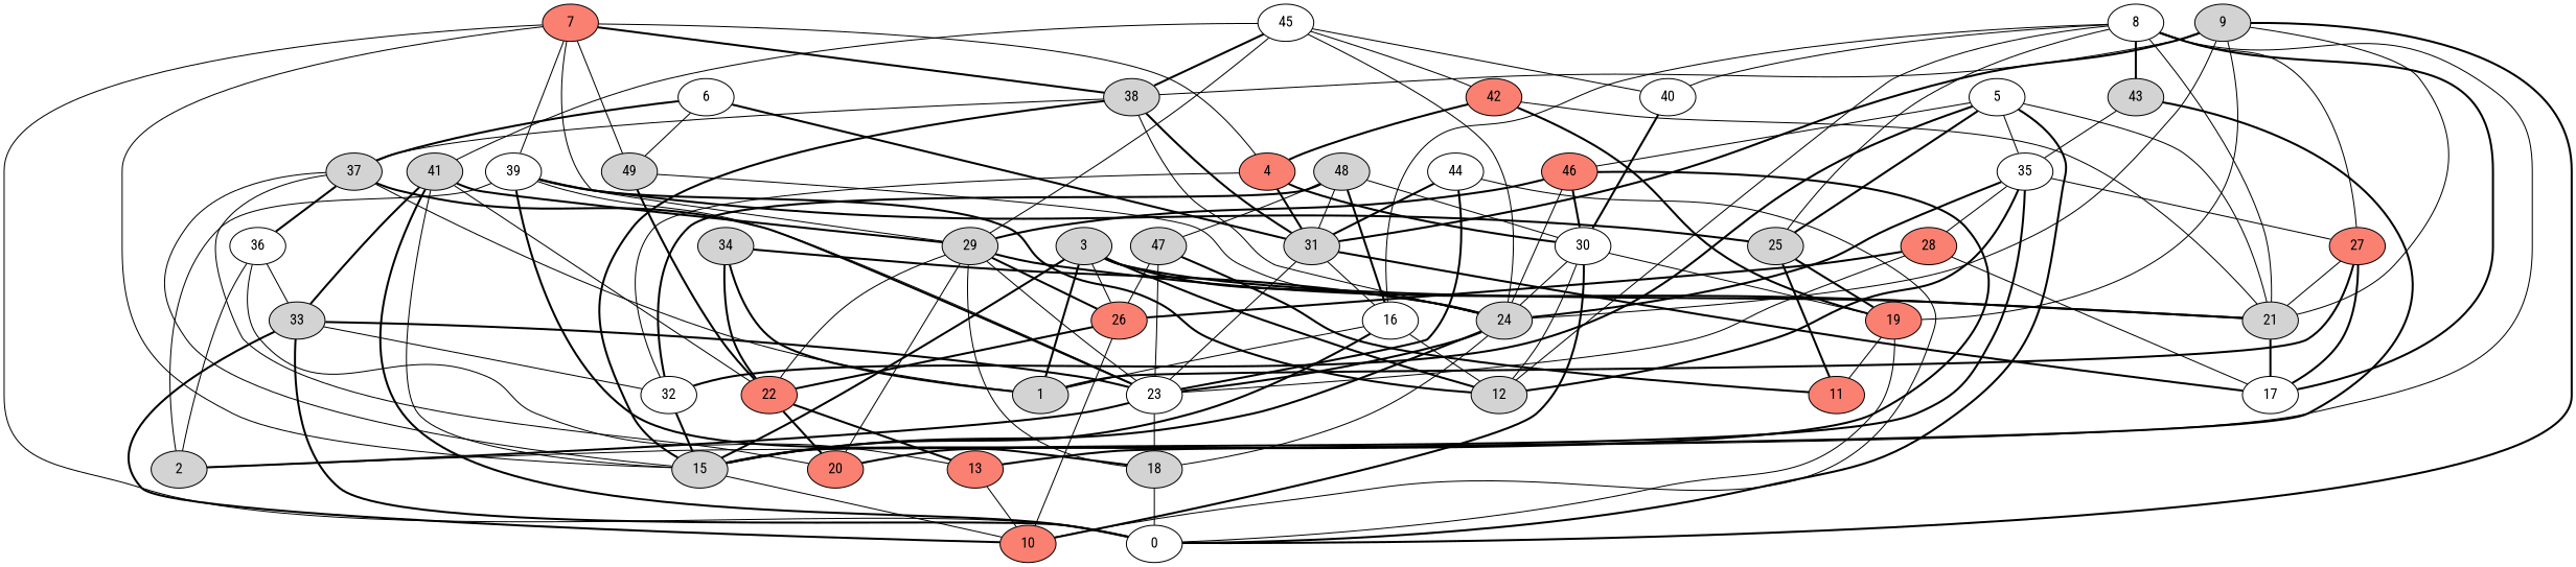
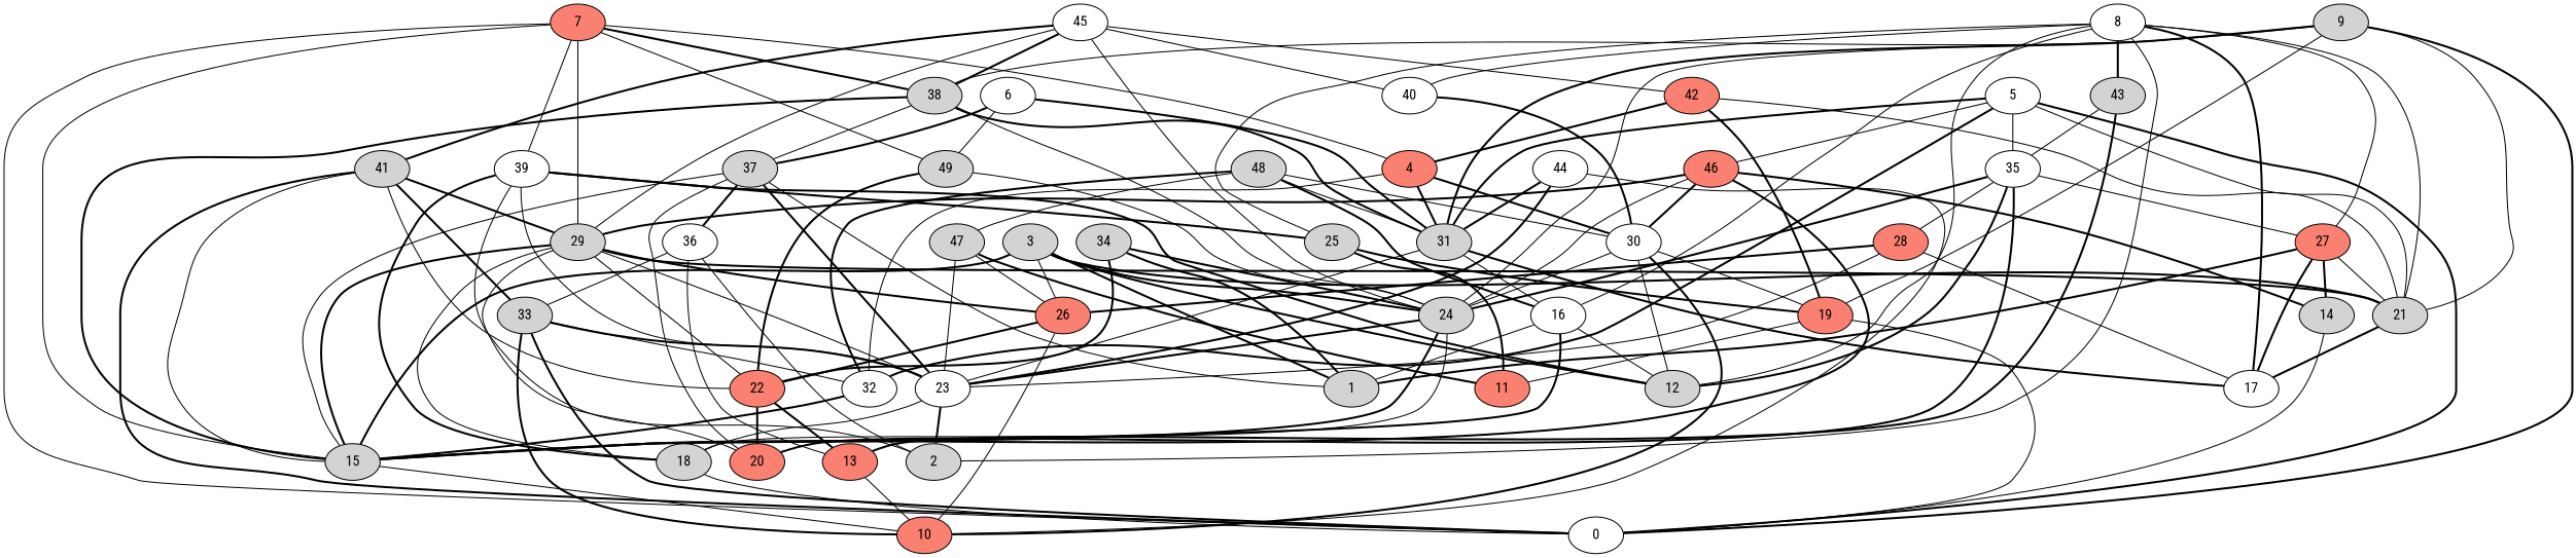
  digraph {
    fontname="Roboto Condensed"
    node [fillcolor=lightgrey fontname="Roboto Condensed" style=filled]
    edge [color=black dir=none fontname="Roboto Condensed" style=solid]
    25
    19 [fillcolor=salmon]
    11 [fillcolor=salmon]
    0 [fillcolor=white]
    42 [fillcolor=salmon]
    4 [fillcolor=salmon]
    21
    31
    32 [fillcolor=white]
    30 [fillcolor=white]
    17 [fillcolor=white]
    49
    24
    22 [fillcolor=salmon]
    23 [fillcolor=white]
    18
    15
    20 [fillcolor=salmon]
    44 [fillcolor=white]
    10 [fillcolor=salmon]
    16 [fillcolor=white]
    2
    43
    35 [fillcolor=white]
    13 [fillcolor=salmon]
    12
    27 [fillcolor=salmon]
    28 [fillcolor=salmon]
+   14
    1
    26 [fillcolor=salmon]
    8 [fillcolor=white]
    40 [fillcolor=white]
    39 [fillcolor=white]
    5 [fillcolor=white]
    46 [fillcolor=salmon]
    29
    9
    38
    37
    36 [fillcolor=white]
    33
    34
    47
    48
    45 [fillcolor=white]
    41
    3
    6 [fillcolor=white]
    7 [fillcolor=salmon]
    subgraph sub_1 {
      25
      19
      11
      0
      42
      4
      21
      31
      32
      30
      17
      49
      24
      22
      23
      18
      15
      20
      44
      10
      16
      2
      43
      35
      13
      12
      27
      28
+     14
      1
      26
      8
      40
      39
      5
      46
      29
      9
      38
      37
      36
      33
      34
      47
      48
      45
      41
      3
      6
      7
    }
    25 -> 19 [style=bold]
    25 -> 11 [style=bold]
    19 -> 11
    19 -> 0
    42 -> 19 [style=bold]
    42 -> 4 [style=bold]
    42 -> 21
    4 -> 31 [style=bold]
    4 -> 32
    4 -> 30 [style=bold]
    21 -> 17 [style=bold]
    31 -> 17 [style=bold]
    31 -> 23
    31 -> 16
    32 -> 15 [style=bold]
    30 -> 19
    30 -> 24
    30 -> 10 [style=bold]
    30 -> 12
    49 -> 24
    49 -> 22 [style=bold]
    24 -> 23 [style=bold]
    24 -> 18
    24 -> 15 [style=bold]
    22 -> 20 [style=bold]
    22 -> 13 [style=bold]
    23 -> 18
    23 -> 2 [style=bold]
    18 -> 0
    15 -> 10
    44 -> 31 [style=bold]
    44 -> 23 [style=bold]
    44 -> 10
    16 -> 15 [style=bold]
    16 -> 12
    16 -> 1
    43 -> 35
    43 -> 13 [style=bold]
    35 -> 24 [style=bold]
    35 -> 20 [style=bold]
    35 -> 12 [style=bold]
    35 -> 27
    35 -> 28
    13 -> 10
    27 -> 21
    27 -> 17 [style=bold]
+   27 -> 14 [style=bold]
    27 -> 1 [style=bold]
    28 -> 17
    28 -> 23
    28 -> 26 [style=bold]
+   14 -> 0
    26 -> 22 [style=bold]
    26 -> 10
    8 -> 25
    8 -> 21
    8 -> 17 [style=bold]
    8 -> 16
    8 -> 2
    8 -> 43 [style=bold]
    8 -> 12
    8 -> 27
    8 -> 40
    40 -> 30 [style=bold]
    39 -> 25 [style=bold]
    39 -> 23
    39 -> 18 [style=bold]
    39 -> 2
    39 -> 12 [style=bold]
    5 -> 0 [style=bold]
    5 -> 21
-   5 -> 25 [style=bold]
+   5 -> 31 [style=bold]
    5 -> 32 [style=bold]
    5 -> 35
    5 -> 46
    46 -> 30 [style=bold]
    46 -> 24
    46 -> 15 [style=bold]
+   46 -> 14 [style=bold]
    46 -> 29 [style=bold]
    29 -> 21 [style=bold]
    29 -> 22
    29 -> 23
    29 -> 18
+   29 -> 15 [style=bold]
    29 -> 20
    29 -> 26 [style=bold]
    9 -> 19
    9 -> 0 [style=bold]
    9 -> 21
    9 -> 31 [style=bold]
    9 -> 24
    9 -> 38
    38 -> 31 [style=bold]
    38 -> 24
    38 -> 15 [style=bold]
    38 -> 37
    37 -> 23 [style=bold]
    37 -> 15
    37 -> 20
    37 -> 1
    37 -> 36 [style=bold]
    36 -> 2
    36 -> 13
    36 -> 33
    33 -> 0 [style=bold]
    33 -> 32
    33 -> 23 [style=bold]
    33 -> 10 [style=bold]
    34 -> 24 [style=bold]
    34 -> 22 [style=bold]
    34 -> 1 [style=bold]
    47 -> 11 [style=bold]
    47 -> 23
    47 -> 26
    48 -> 31
    48 -> 32 [style=bold]
    48 -> 30
    48 -> 16 [style=bold]
    48 -> 47
    45 -> 42
    45 -> 24
    45 -> 40
    45 -> 29
    45 -> 38 [style=bold]
-   45 -> 41
+   45 -> 41 [style=bold]
    41 -> 0 [style=bold]
    41 -> 22
    41 -> 15
    41 -> 29 [style=bold]
    41 -> 33 [style=bold]
    3 -> 21 [style=bold]
    3 -> 24 [style=bold]
    3 -> 15 [style=bold]
    3 -> 12 [style=bold]
    3 -> 1 [style=bold]
    3 -> 26
    6 -> 31 [style=bold]
    6 -> 49
    6 -> 37 [style=bold]
    7 -> 0
    7 -> 4
    7 -> 49
    7 -> 15
    7 -> 39
    7 -> 29
    7 -> 38 [style=bold]
  }
